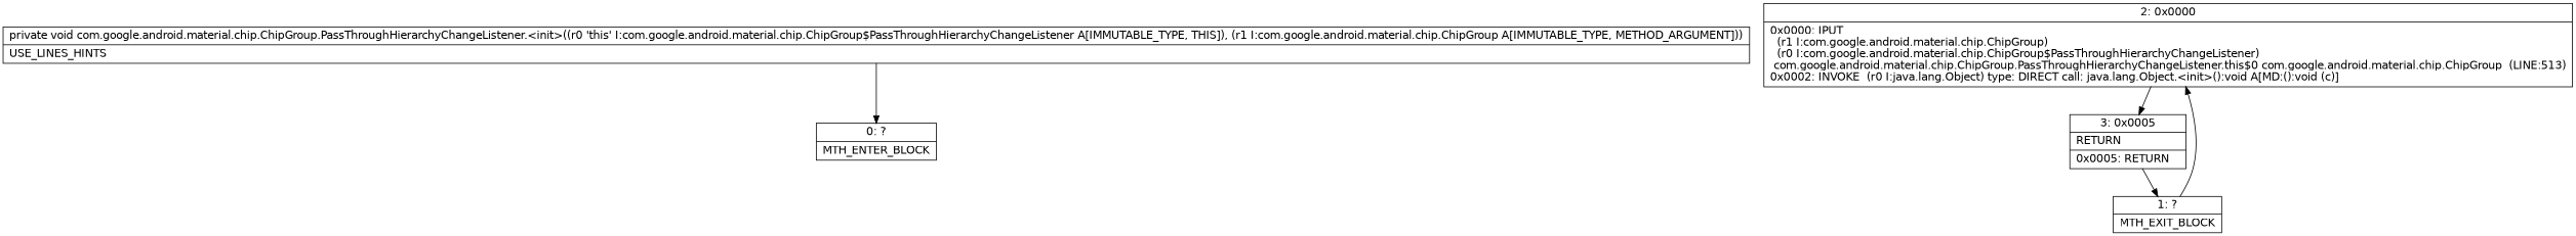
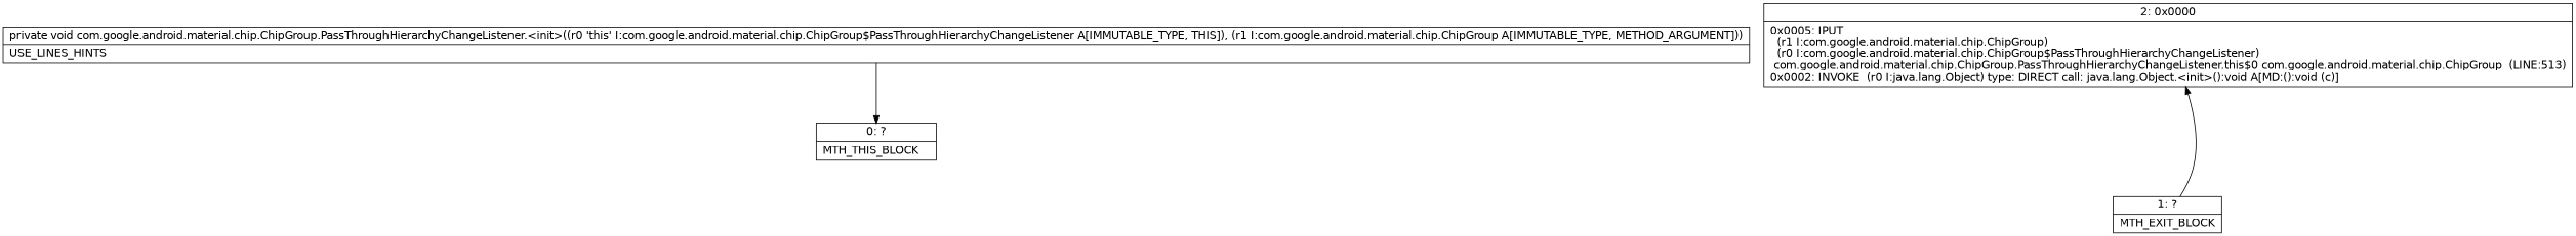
  digraph {
    fontname="DejaVu Sans"
    node [fontname="DejaVu Sans" shape=record]
    edge [fontname="DejaVu Sans"]
-   n1 [label="{0\:\ ?|MTH_ENTER_BLOCK\l}"]
-   n2 [label="{2\:\ 0x0000|0x0000: IPUT  \l  (r1 I:com.google.android.material.chip.ChipGroup)\l  (r0 I:com.google.android.material.chip.ChipGroup$PassThroughHierarchyChangeListener)\l com.google.android.material.chip.ChipGroup.PassThroughHierarchyChangeListener.this$0 com.google.android.material.chip.ChipGroup  (LINE:513)\l0x0002: INVOKE  (r0 I:java.lang.Object) type: DIRECT call: java.lang.Object.\<init\>():void A[MD:():void (c)]\l}"]
-   n3 [label="{3\:\ 0x0005|RETURN\l|0x0005: RETURN   \l}"]
+   n1 [label="{0\:\ ?|MTH_THIS_BLOCK\l}"]
+   n2 [label="{2\:\ 0x0000|0x0005: IPUT  \l  (r1 I:com.google.android.material.chip.ChipGroup)\l  (r0 I:com.google.android.material.chip.ChipGroup$PassThroughHierarchyChangeListener)\l com.google.android.material.chip.ChipGroup.PassThroughHierarchyChangeListener.this$0 com.google.android.material.chip.ChipGroup  (LINE:513)\l0x0002: INVOKE  (r0 I:java.lang.Object) type: DIRECT call: java.lang.Object.\<init\>():void A[MD:():void (c)]\l}"]
    n4 [label="{1\:\ ?|MTH_EXIT_BLOCK\l}"]
    n5 [label="{private void com.google.android.material.chip.ChipGroup.PassThroughHierarchyChangeListener.\<init\>((r0 'this' I:com.google.android.material.chip.ChipGroup$PassThroughHierarchyChangeListener A[IMMUTABLE_TYPE, THIS]), (r1 I:com.google.android.material.chip.ChipGroup A[IMMUTABLE_TYPE, METHOD_ARGUMENT]))  | USE_LINES_HINTS\l}"]
-   n2 -> n3
-   n3 -> n4
    n4 -> n2
    n5 -> n1
  }
